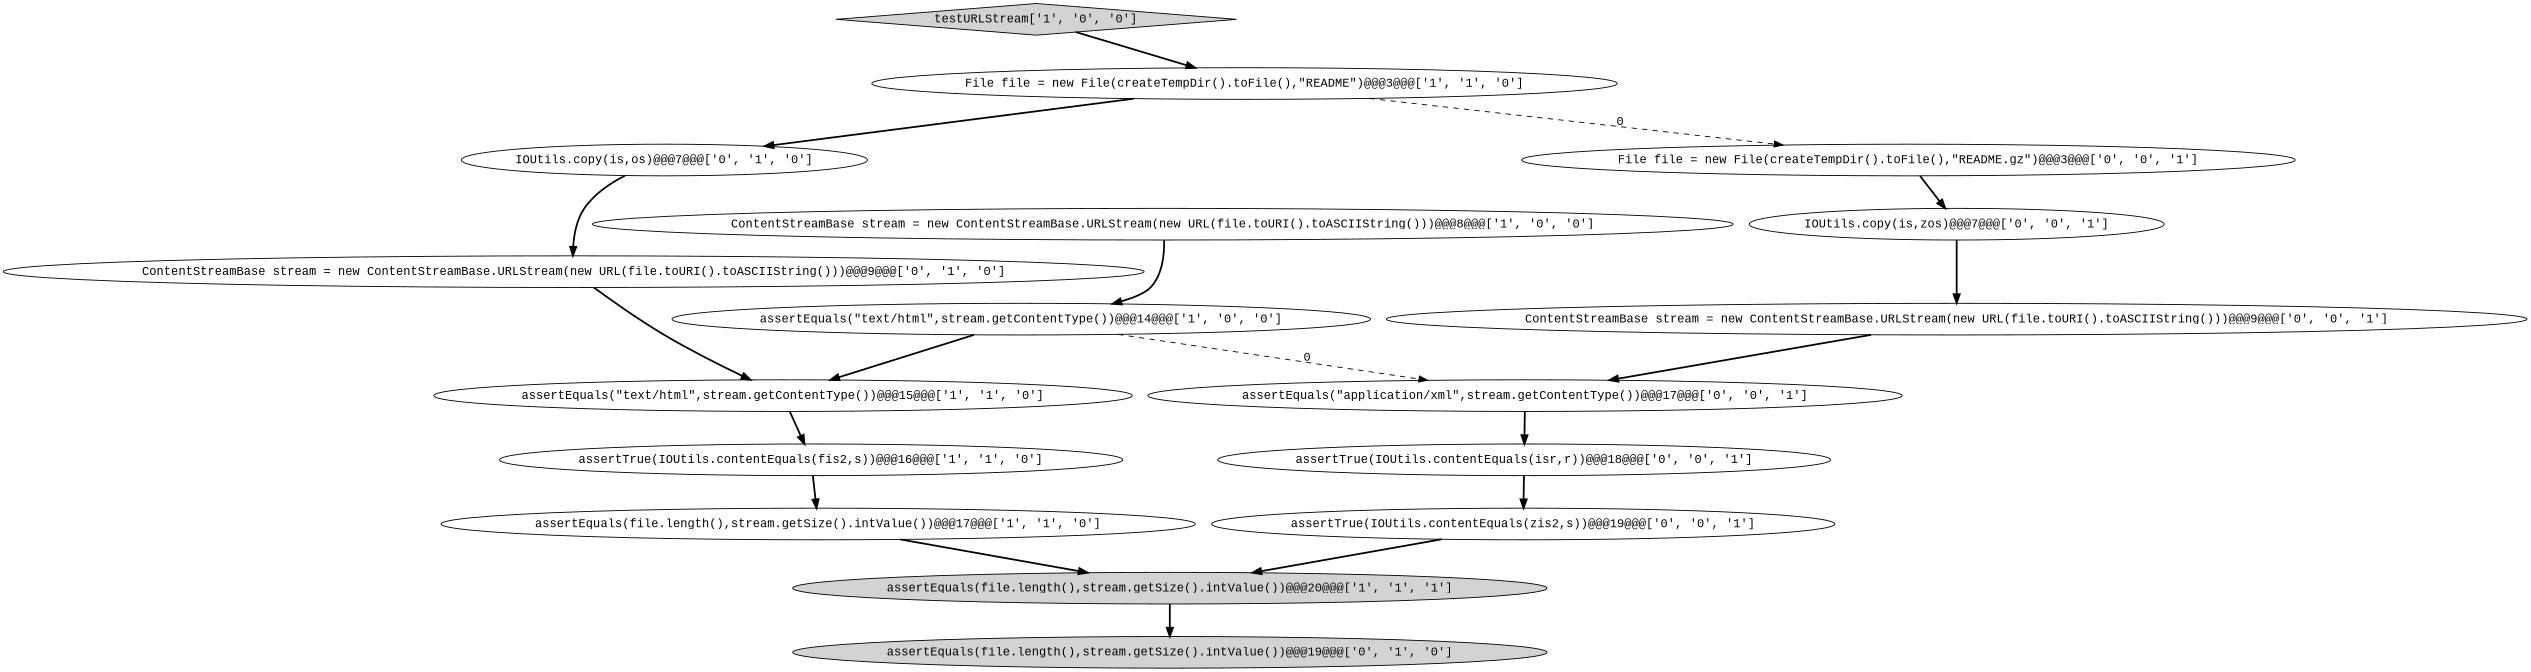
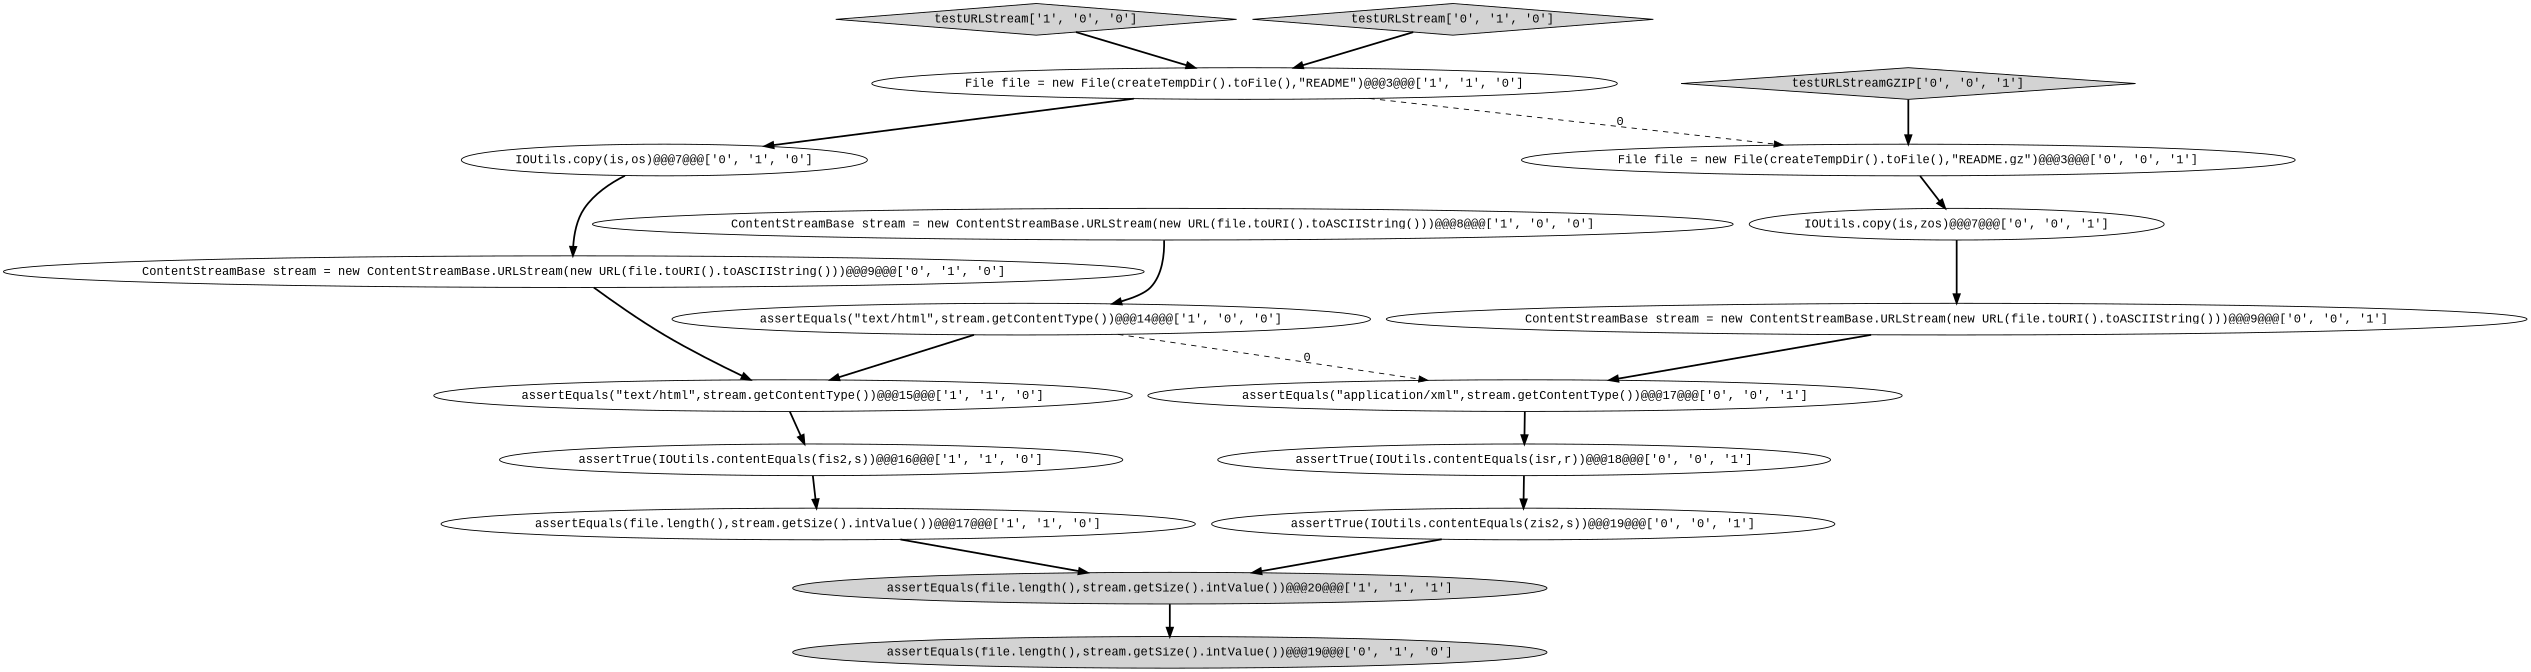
  digraph {
    fontname="Liberation Mono"
    node [fillcolor=white fontname="Liberation Mono" shape=ellipse style=filled]
    edge [fontname="Liberation Mono" style=bold]
    n1 [label="ContentStreamBase stream = new ContentStreamBase.URLStream(new URL(file.toURI().toASCIIString()))@@@8@@@['1', '0', '0']"]
    n2 [label="assertEquals(\"text/html\",stream.getContentType())@@@14@@@['1', '0', '0']"]
    n3 [label="assertTrue(IOUtils.contentEquals(zis2,s))@@@19@@@['0', '0', '1']"]
    n4 [fillcolor=lightgray label="assertEquals(file.length(),stream.getSize().intValue())@@@20@@@['1', '1', '1']"]
    n5 [fillcolor=lightgray label="assertEquals(file.length(),stream.getSize().intValue())@@@19@@@['0', '1', '0']"]
    n6 [fillcolor=lightgray label="testURLStream['1', '0', '0']" shape=diamond]
    n7 [label="File file = new File(createTempDir().toFile(),\"README\")@@@3@@@['1', '1', '0']"]
    n8 [label="IOUtils.copy(is,os)@@@7@@@['0', '1', '0']"]
    n9 [label="File file = new File(createTempDir().toFile(),\"README.gz\")@@@3@@@['0', '0', '1']"]
    n10 [label="assertEquals(\"text/html\",stream.getContentType())@@@15@@@['1', '1', '0']"]
    n11 [label="assertEquals(\"application/xml\",stream.getContentType())@@@17@@@['0', '0', '1']"]
    n12 [label="assertTrue(IOUtils.contentEquals(fis2,s))@@@16@@@['1', '1', '0']"]
    n13 [label="assertEquals(file.length(),stream.getSize().intValue())@@@17@@@['1', '1', '0']"]
    n14 [label="ContentStreamBase stream = new ContentStreamBase.URLStream(new URL(file.toURI().toASCIIString()))@@@9@@@['0', '1', '0']"]
    n15 [label="IOUtils.copy(is,zos)@@@7@@@['0', '0', '1']"]
    n16 [label="ContentStreamBase stream = new ContentStreamBase.URLStream(new URL(file.toURI().toASCIIString()))@@@9@@@['0', '0', '1']"]
    n17 [label="assertTrue(IOUtils.contentEquals(isr,r))@@@18@@@['0', '0', '1']"]
+   n18 [fillcolor=lightgray label="testURLStreamGZIP['0', '0', '1']" shape=diamond]
+   n19 [fillcolor=lightgray label="testURLStream['0', '1', '0']" shape=diamond]
    n1 -> n2
    n2 -> n10
    n2 -> n11 [label=0 style=dashed]
    n3 -> n4
    n4 -> n5
    n6 -> n7
    n7 -> n8
    n7 -> n9 [label=0 style=dashed]
    n8 -> n14
    n9 -> n15
    n10 -> n12
    n11 -> n17
    n12 -> n13
    n13 -> n4
    n14 -> n10
    n15 -> n16
    n16 -> n11
    n17 -> n3
+   n18 -> n9
+   n19 -> n7
  }
